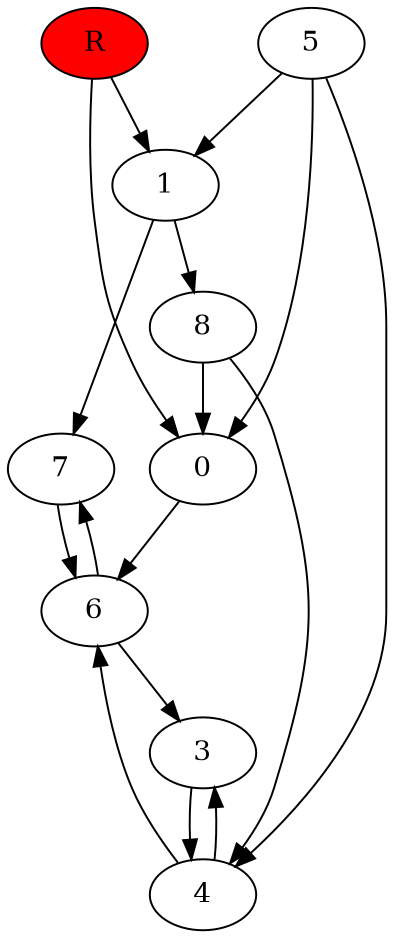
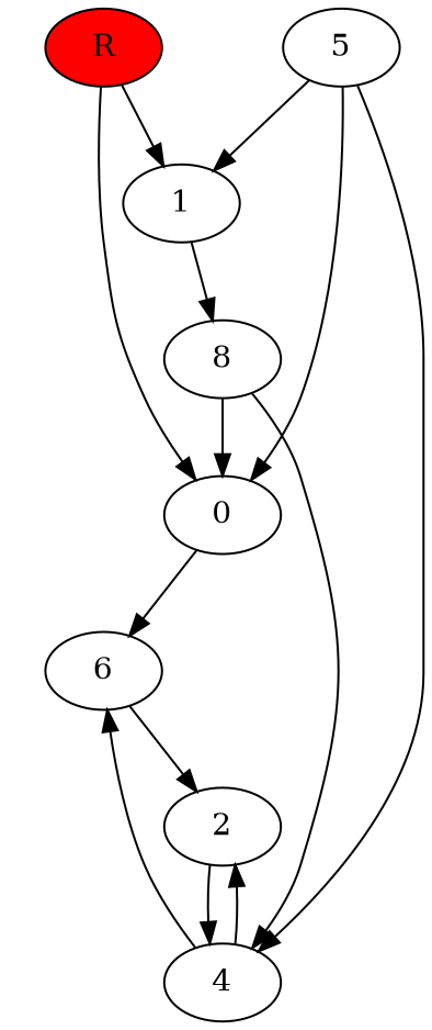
  digraph {
    1
-   7
    8
    6
    4
    n6 [label=0]
-   2 [label=3]
+   2
    5
    R [fillcolor="#ff0000" style=filled]
-   1 -> 7
    1 -> 8
-   7 -> 6
    8 -> 4
    8 -> n6
-   6 -> 7
    6 -> 2
    4 -> 6
    4 -> 2
    n6 -> 6
    2 -> 4
    5 -> 1
    5 -> 4
    5 -> n6
    R -> 1
    R -> n6
  }
